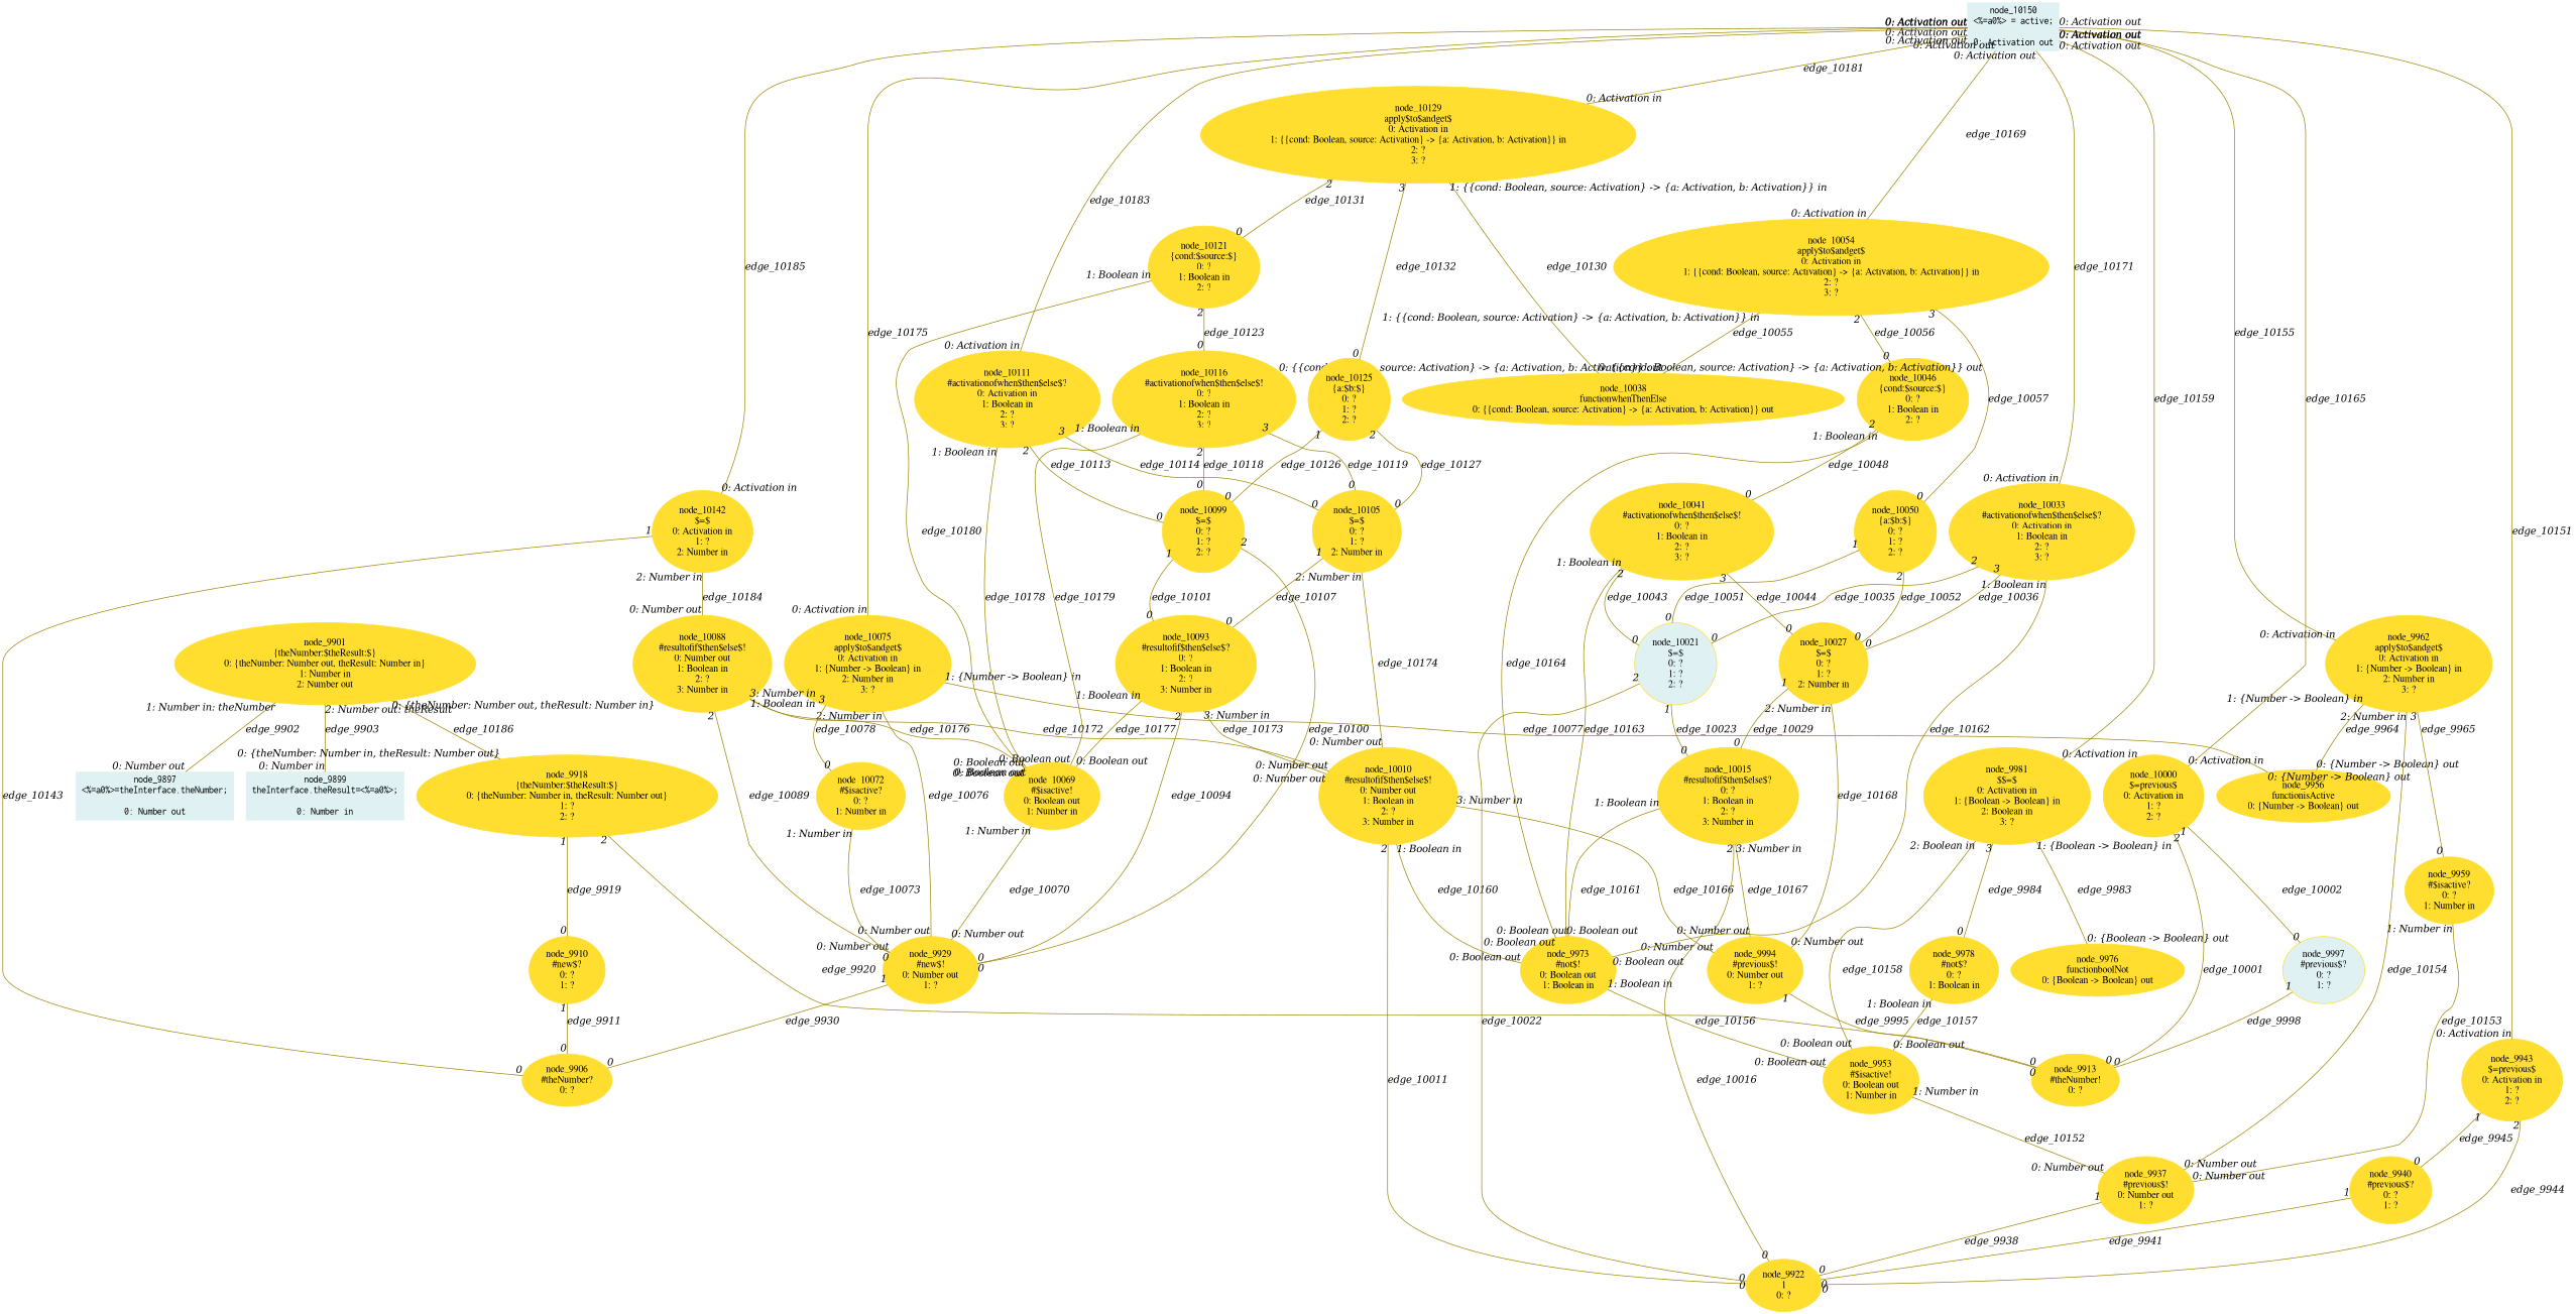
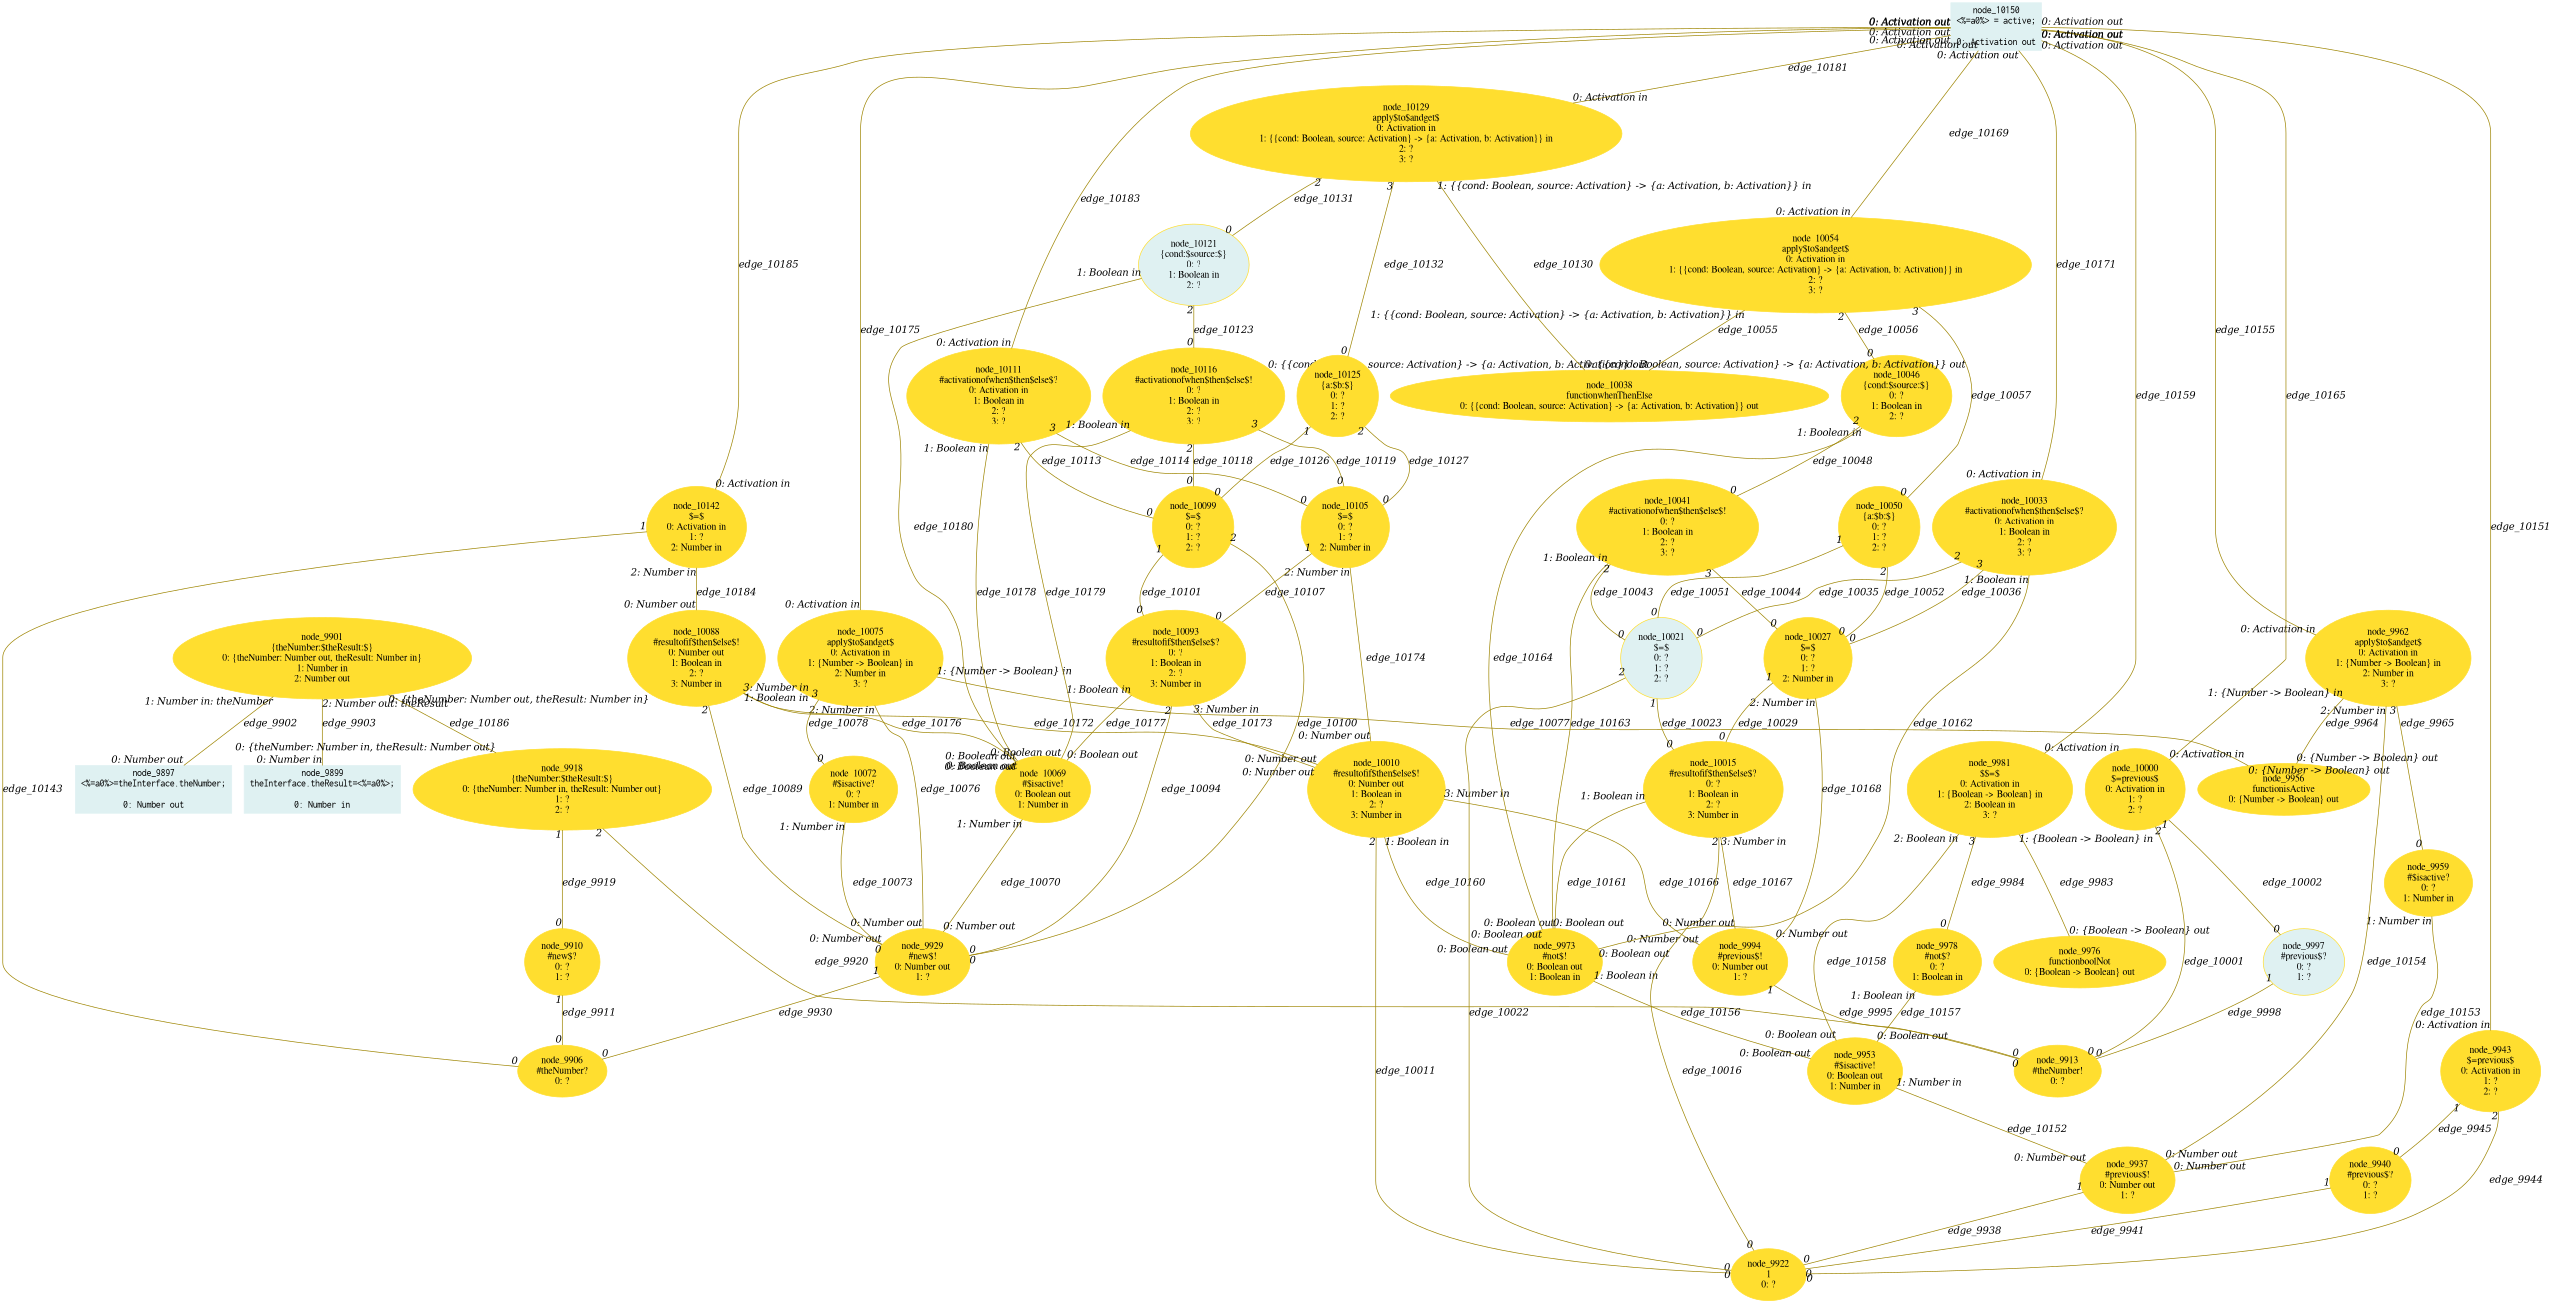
  digraph {
    node [color="#ffde2f" fontname=Times shape=ellipse style=filled]
    edge [arrowHead=none arrowsize=1 color="#9d8400" dir=none fontname="Times-Italic" headlabel=0 taillabel=2]
    n1 [color="#dff1f2" fontname=Courier label="node_9897\n<%=a0%>=theInterface.theNumber;\n\n0: Number out" shape=box]
    n2 [color="#dff1f2" fontname=Courier label="node_9899\ntheInterface.theResult=<%=a0%>;\n\n0: Number in" shape=box]
    n3 [label="node_9901\n{theNumber:$theResult:$}\n0: {theNumber: Number out, theResult: Number in}\n1: Number in\n2: Number out"]
    n4 [label="node_9918\n{theNumber:$theResult:$}\n0: {theNumber: Number in, theResult: Number out}\n1: ?\n2: ?"]
    n5 [label="node_9910\n#new$?\n0: ?\n1: ?"]
    n6 [label="node_9913\n#theNumber!\n0: ?"]
    n7 [label="node_9906\n#theNumber?\n0: ?"]
    n8 [label="node_9922\n1\n0: ?"]
    n9 [label="node_9929\n#new$!\n0: Number out\n1: ?"]
    n10 [label="node_9937\n#previous$!\n0: Number out\n1: ?"]
    n11 [label="node_9940\n#previous$?\n0: ?\n1: ?"]
    n12 [label="node_9943\n$=previous$\n0: Activation in\n1: ?\n2: ?"]
    n13 [label="node_9953\n#$isactive!\n0: Boolean out\n1: Number in"]
    n14 [label="node_9956\nfunctionisActive\n0: {Number -> Boolean} out"]
    n15 [label="node_9959\n#$isactive?\n0: ?\n1: Number in"]
    n16 [label="node_9962\napply$to$andget$\n0: Activation in\n1: {Number -> Boolean} in\n2: Number in\n3: ?"]
    n17 [label="node_9973\n#not$!\n0: Boolean out\n1: Boolean in"]
    n18 [label="node_9976\nfunctionboolNot\n0: {Boolean -> Boolean} out"]
    n19 [label="node_9978\n#not$?\n0: ?\n1: Boolean in"]
    n20 [label="node_9981\n$$=$\n0: Activation in\n1: {Boolean -> Boolean} in\n2: Boolean in\n3: ?"]
    n21 [label="node_9994\n#previous$!\n0: Number out\n1: ?"]
    n22 [fillcolor="#dff1f2" label="node_9997\n#previous$?\n0: ?\n1: ?"]
    n23 [label="node_10000\n$=previous$\n0: Activation in\n1: ?\n2: ?"]
    n24 [label="node_10010\n#resultofif$then$else$!\n0: Number out\n1: Boolean in\n2: ?\n3: Number in"]
    n25 [label="node_10015\n#resultofif$then$else$?\n0: ?\n1: Boolean in\n2: ?\n3: Number in"]
    n26 [fillcolor="#dff1f2" label="node_10021\n$=$\n0: ?\n1: ?\n2: ?"]
    n27 [label="node_10027\n$=$\n0: ?\n1: ?\n2: Number in"]
    n28 [label="node_10033\n#activationofwhen$then$else$?\n0: Activation in\n1: Boolean in\n2: ?\n3: ?"]
    n29 [label="node_10038\nfunctionwhenThenElse\n0: {{cond: Boolean, source: Activation} -> {a: Activation, b: Activation}} out"]
    n30 [label="node_10041\n#activationofwhen$then$else$!\n0: ?\n1: Boolean in\n2: ?\n3: ?"]
    n31 [label="node_10046\n{cond:$source:$}\n0: ?\n1: Boolean in\n2: ?"]
    n32 [label="node_10050\n{a:$b:$}\n0: ?\n1: ?\n2: ?"]
    n33 [label="node_10054\napply$to$andget$\n0: Activation in\n1: {{cond: Boolean, source: Activation} -> {a: Activation, b: Activation}} in\n2: ?\n3: ?"]
    n34 [label="node_10069\n#$isactive!\n0: Boolean out\n1: Number in"]
    n35 [label="node_10072\n#$isactive?\n0: ?\n1: Number in"]
    n36 [label="node_10075\napply$to$andget$\n0: Activation in\n1: {Number -> Boolean} in\n2: Number in\n3: ?"]
    n37 [label="node_10088\n#resultofif$then$else$!\n0: Number out\n1: Boolean in\n2: ?\n3: Number in"]
    n38 [label="node_10093\n#resultofif$then$else$?\n0: ?\n1: Boolean in\n2: ?\n3: Number in"]
    n39 [label="node_10099\n$=$\n0: ?\n1: ?\n2: ?"]
    n40 [label="node_10105\n$=$\n0: ?\n1: ?\n2: Number in"]
    n41 [label="node_10111\n#activationofwhen$then$else$?\n0: Activation in\n1: Boolean in\n2: ?\n3: ?"]
    n42 [label="node_10116\n#activationofwhen$then$else$!\n0: ?\n1: Boolean in\n2: ?\n3: ?"]
-   n43 [label="node_10121\n{cond:$source:$}\n0: ?\n1: Boolean in\n2: ?"]
+   n43 [label="node_10121\n{cond:$source:$}\n0: ?\n1: Boolean in\n2: ?" fillcolor="#dff1f2"]
    n44 [label="node_10125\n{a:$b:$}\n0: ?\n1: ?\n2: ?"]
    n45 [label="node_10129\napply$to$andget$\n0: Activation in\n1: {{cond: Boolean, source: Activation} -> {a: Activation, b: Activation}} in\n2: ?\n3: ?"]
    n46 [label="node_10142\n$=$\n0: Activation in\n1: ?\n2: Number in"]
    n47 [color="#dff1f2" fontname=Courier label="node_10150\n<%=a0%> = active;\n\n0: Activation out" shape=box]
    n3 -> n1 [headlabel="0: Number out" label=edge_9902 taillabel="1: Number in: theNumber"]
    n3 -> n2 [headlabel="0: Number in" label=edge_9903 taillabel="2: Number out: theResult"]
    n3 -> n4 [headlabel="0: {theNumber: Number in, theResult: Number out}" label=edge_10186 taillabel="0: {theNumber: Number out, theResult: Number in}"]
    n4 -> n5 [label=edge_9919 taillabel=1]
    n4 -> n6 [label=edge_9920]
    n5 -> n7 [label=edge_9911 taillabel=1]
    n9 -> n7 [label=edge_9930 taillabel=1]
    n10 -> n8 [label=edge_9938 taillabel=1]
    n11 -> n8 [label=edge_9941 taillabel=1]
    n12 -> n8 [label=edge_9944]
    n12 -> n11 [label=edge_9945 taillabel=1]
    n13 -> n10 [headlabel="0: Number out" label=edge_10152 taillabel="1: Number in"]
    n15 -> n10 [headlabel="0: Number out" label=edge_10153 taillabel="1: Number in"]
    n16 -> n10 [headlabel="0: Number out" label=edge_10154 taillabel="2: Number in"]
    n16 -> n14 [headlabel="0: {Number -> Boolean} out" label=edge_9964 taillabel="1: {Number -> Boolean} in"]
    n16 -> n15 [label=edge_9965 taillabel=3]
    n17 -> n13 [headlabel="0: Boolean out" label=edge_10156 taillabel="1: Boolean in"]
    n19 -> n13 [headlabel="0: Boolean out" label=edge_10157 taillabel="1: Boolean in"]
    n20 -> n13 [headlabel="0: Boolean out" label=edge_10158 taillabel="2: Boolean in"]
    n20 -> n18 [headlabel="0: {Boolean -> Boolean} out" label=edge_9983 taillabel="1: {Boolean -> Boolean} in"]
    n20 -> n19 [label=edge_9984 taillabel=3]
    n21 -> n6 [label=edge_9995 taillabel=1]
    n22 -> n6 [label=edge_9998 taillabel=1]
    n23 -> n6 [label=edge_10001]
    n23 -> n22 [label=edge_10002 taillabel=1]
    n24 -> n8 [label=edge_10011]
    n24 -> n17 [headlabel="0: Boolean out" label=edge_10160 taillabel="1: Boolean in"]
    n24 -> n21 [headlabel="0: Number out" label=edge_10166 taillabel="3: Number in"]
    n25 -> n8 [label=edge_10016]
    n25 -> n17 [headlabel="0: Boolean out" label=edge_10161 taillabel="1: Boolean in"]
    n25 -> n21 [headlabel="0: Number out" label=edge_10167 taillabel="3: Number in"]
    n26 -> n8 [label=edge_10022]
    n26 -> n25 [label=edge_10023 taillabel=1]
    n27 -> n21 [headlabel="0: Number out" label=edge_10168 taillabel="2: Number in"]
    n27 -> n25 [label=edge_10029 taillabel=1]
    n28 -> n17 [headlabel="0: Boolean out" label=edge_10162 taillabel="1: Boolean in"]
    n28 -> n26 [label=edge_10035]
    n28 -> n27 [label=edge_10036 taillabel=3]
    n30 -> n17 [headlabel="0: Boolean out" label=edge_10163 taillabel="1: Boolean in"]
    n30 -> n26 [label=edge_10043]
    n30 -> n27 [label=edge_10044 taillabel=3]
    n31 -> n17 [headlabel="0: Boolean out" label=edge_10164 taillabel="1: Boolean in"]
    n31 -> n30 [label=edge_10048]
    n32 -> n26 [label=edge_10051 taillabel=1]
    n32 -> n27 [label=edge_10052]
    n33 -> n29 [headlabel="0: {{cond: Boolean, source: Activation} -> {a: Activation, b: Activation}} out" label=edge_10055 taillabel="1: {{cond: Boolean, source: Activation} -> {a: Activation, b: Activation}} in"]
    n33 -> n31 [label=edge_10056]
    n33 -> n32 [label=edge_10057 taillabel=3]
    n34 -> n9 [headlabel="0: Number out" label=edge_10070 taillabel="1: Number in"]
    n35 -> n9 [headlabel="0: Number out" label=edge_10073 taillabel="1: Number in"]
    n36 -> n9 [headlabel="0: Number out" label=edge_10076 taillabel="2: Number in"]
    n36 -> n14 [headlabel="0: {Number -> Boolean} out" label=edge_10077 taillabel="1: {Number -> Boolean} in"]
    n36 -> n35 [label=edge_10078 taillabel=3]
    n37 -> n9 [label=edge_10089]
    n37 -> n24 [headlabel="0: Number out" label=edge_10172 taillabel="3: Number in"]
    n37 -> n34 [headlabel="0: Boolean out" label=edge_10176 taillabel="1: Boolean in"]
    n38 -> n9 [label=edge_10094]
    n38 -> n24 [headlabel="0: Number out" label=edge_10173 taillabel="3: Number in"]
    n38 -> n34 [headlabel="0: Boolean out" label=edge_10177 taillabel="1: Boolean in"]
    n39 -> n9 [label=edge_10100]
    n39 -> n38 [label=edge_10101 taillabel=1]
    n40 -> n24 [headlabel="0: Number out" label=edge_10174 taillabel="2: Number in"]
    n40 -> n38 [label=edge_10107 taillabel=1]
    n41 -> n34 [headlabel="0: Boolean out" label=edge_10178 taillabel="1: Boolean in"]
    n41 -> n39 [label=edge_10113]
    n41 -> n40 [label=edge_10114 taillabel=3]
    n42 -> n34 [headlabel="0: Boolean out" label=edge_10179 taillabel="1: Boolean in"]
    n42 -> n39 [label=edge_10118]
    n42 -> n40 [label=edge_10119 taillabel=3]
    n43 -> n34 [headlabel="0: Boolean out" label=edge_10180 taillabel="1: Boolean in"]
    n43 -> n42 [label=edge_10123]
    n44 -> n39 [label=edge_10126 taillabel=1]
    n44 -> n40 [label=edge_10127]
    n45 -> n29 [headlabel="0: {{cond: Boolean, source: Activation} -> {a: Activation, b: Activation}} out" label=edge_10130 taillabel="1: {{cond: Boolean, source: Activation} -> {a: Activation, b: Activation}} in"]
    n45 -> n43 [label=edge_10131]
    n45 -> n44 [label=edge_10132 taillabel=3]
    n46 -> n7 [label=edge_10143 taillabel=1]
    n46 -> n37 [headlabel="0: Number out" label=edge_10184 taillabel="2: Number in"]
    n47 -> n12 [headlabel="0: Activation in" label=edge_10151 taillabel="0: Activation out"]
    n47 -> n16 [headlabel="0: Activation in" label=edge_10155 taillabel="0: Activation out"]
    n47 -> n20 [headlabel="0: Activation in" label=edge_10159 taillabel="0: Activation out"]
    n47 -> n23 [headlabel="0: Activation in" label=edge_10165 taillabel="0: Activation out"]
    n47 -> n28 [headlabel="0: Activation in" label=edge_10171 taillabel="0: Activation out"]
    n47 -> n33 [headlabel="0: Activation in" label=edge_10169 taillabel="0: Activation out"]
    n47 -> n36 [headlabel="0: Activation in" label=edge_10175 taillabel="0: Activation out"]
    n47 -> n41 [headlabel="0: Activation in" label=edge_10183 taillabel="0: Activation out"]
    n47 -> n45 [headlabel="0: Activation in" label=edge_10181 taillabel="0: Activation out"]
    n47 -> n46 [headlabel="0: Activation in" label=edge_10185 taillabel="0: Activation out"]
  }
